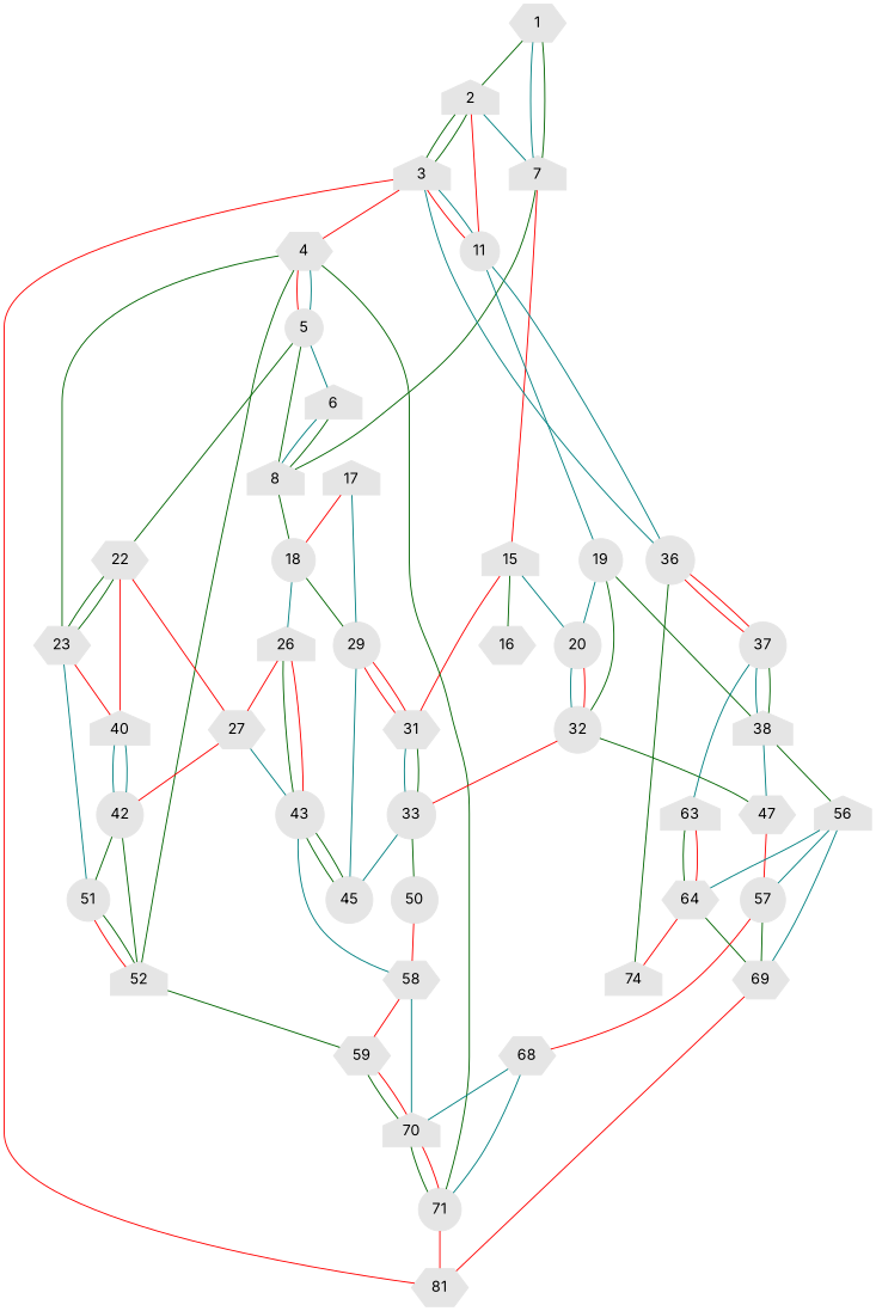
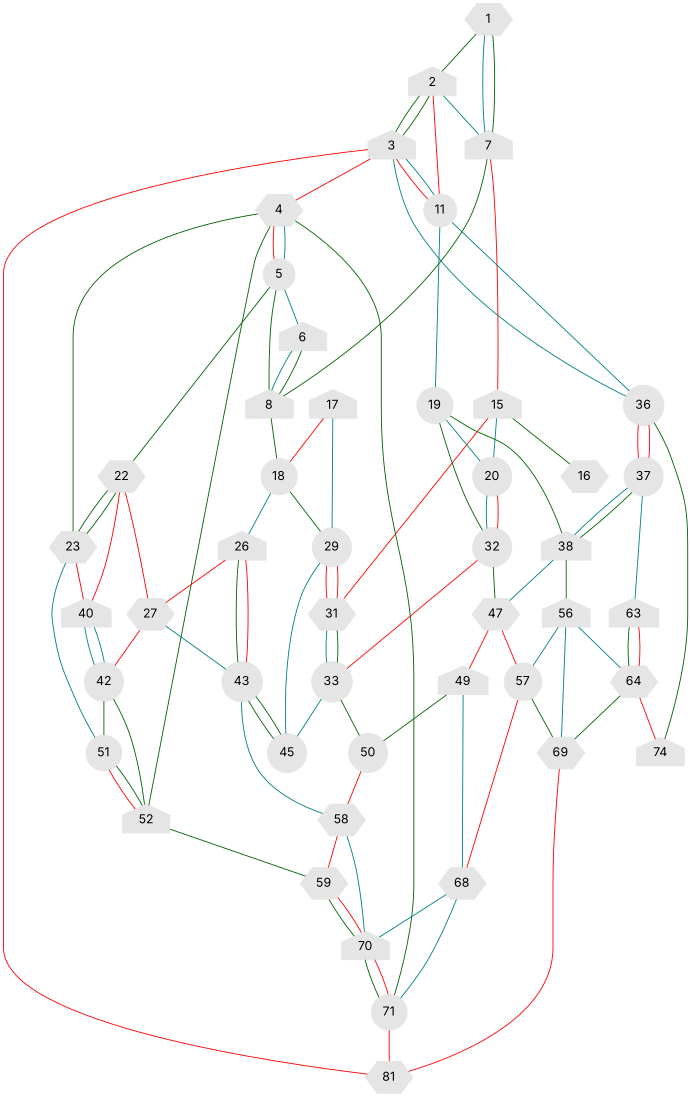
  graph {
    fontname=Inter
    node [color=gray90 fontname=Inter shape=circle style=filled]
    edge [color=darkgreen fontname=Inter]
    1 [shape=hexagon]
    2 [shape=house super="+9"]
    7 [shape=house super="+10"]
    3 [shape=house super="+78"]
    11 [super="+12"]
    8 [shape=house super="+13"]
    15 [shape=house super="+21"]
    4 [shape=hexagon super="+53"]
    36 [super="+73"]
    81 [shape=hexagon]
    19 [super="+34"]
    5 [super="+14"]
    23 [shape=hexagon super="+39"]
    52 [shape=house super="+60"]
    71 [super="+82"]
    37
    74 [shape=house super="+76"]
    6 [shape=house]
    22 [shape=hexagon super="+28"]
    40 [shape=house]
    51
    59 [shape=hexagon]
    18 [super="+25"]
    27 [shape=hexagon super="+41"]
    16 [shape=hexagon]
    20
    31 [shape=hexagon]
    29 [super="+30"]
    26 [shape=house]
    32 [super="+35"]
    38 [shape=house super="+55"]
    33 [super="+46"]
    17 [shape=house super="+24"]
    45
    43 [super="+44"]
    47 [shape=hexagon super="+48"]
    56 [shape=house super="+65"]
    42 [super="+54"]
    58 [shape=hexagon super="+62"]
    50 [super="+61"]
+   49 [shape=house super="+66"]
    57 [super="+67"]
    63 [shape=house super="+75"]
    64 [shape=hexagon super="+77"]
    69 [shape=hexagon super="+80"]
    70 [shape=house super="+72"]
    68 [shape=hexagon super="+79"]
    1 -- 2
    1 -- 7 [color=teal]
    1 -- 7
    2 -- 7 [color=teal]
    2 -- 3
    2 -- 3
    2 -- 11 [color=red]
    7 -- 8
    7 -- 15 [color=red]
    3 -- 11 [color=red]
    3 -- 11 [color=teal]
    3 -- 4 [color=red weight=2]
    3 -- 36 [color=teal]
    3 -- 81 [color=red]
    11 -- 36 [color=teal]
    11 -- 19 [color=teal]
    8 -- 18
    15 -- 16
    15 -- 20 [color=teal]
    15 -- 31 [color=red]
    4 -- 5 [color=red]
    4 -- 5 [color=teal]
    4 -- 23
    4 -- 52
    4 -- 71
    36 -- 37 [color=red]
    36 -- 37 [color=red]
    36 -- 74
    19 -- 20 [color=teal]
    19 -- 32
    19 -- 38
    5 -- 8
    5 -- 6 [color=teal]
    5 -- 22
    23 -- 40 [color=red]
    23 -- 51 [color=teal]
    52 -- 59
    71 -- 81 [color=red]
    37 -- 38 [color=teal]
    37 -- 38
    37 -- 63 [color=teal]
    6 -- 8 [color=teal]
    6 -- 8
    22 -- 23
    22 -- 23
    22 -- 40 [color=red]
    22 -- 27 [color=red]
    40 -- 42 [color=teal]
    40 -- 42 [color=teal]
    51 -- 52 [color=red]
    51 -- 52
    59 -- 70
    59 -- 70 [color=red]
    18 -- 29
    18 -- 26 [color=teal]
    27 -- 43 [color=teal]
    27 -- 42 [color=red]
    20 -- 32 [color=teal]
    20 -- 32 [color=red]
    31 -- 33 [color=teal]
    31 -- 33
    29 -- 31 [color=red]
    29 -- 31 [color=red]
    29 -- 45 [color=teal]
    26 -- 27 [color=red]
    26 -- 43
    26 -- 43 [color=red]
    32 -- 33 [color=red]
    32 -- 47
    38 -- 47 [color=teal]
    38 -- 56
    33 -- 45 [color=teal]
    33 -- 50
    17 -- 18 [color=red]
    17 -- 29 [color=teal]
    43 -- 45
    43 -- 45
    43 -- 58 [color=teal]
+   47 -- 49 [color=red]
    47 -- 57 [color=red]
    56 -- 57 [color=teal]
    56 -- 64 [color=teal]
    56 -- 69 [color=teal]
    42 -- 52
    42 -- 51
    58 -- 59 [color=red]
    58 -- 70 [color=teal]
    50 -- 58 [color=red]
+   49 -- 50 [weight=2]
+   49 -- 68 [color=teal]
    57 -- 69
    57 -- 68 [color=red]
    63 -- 64
    63 -- 64 [color=red]
    64 -- 74 [color=red]
    64 -- 69
    69 -- 81 [color=red]
    70 -- 71
    70 -- 71 [color=red]
    68 -- 71 [color=teal]
    68 -- 70 [color=teal]
  }
